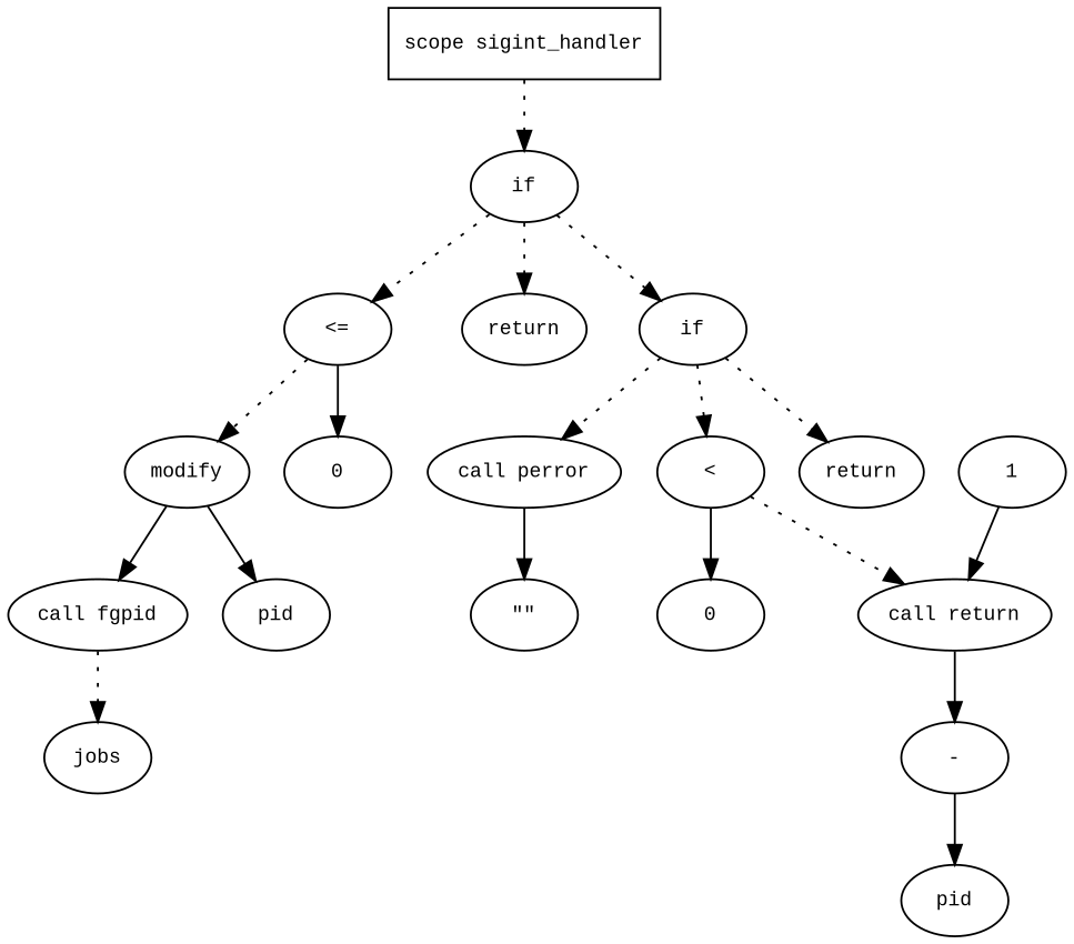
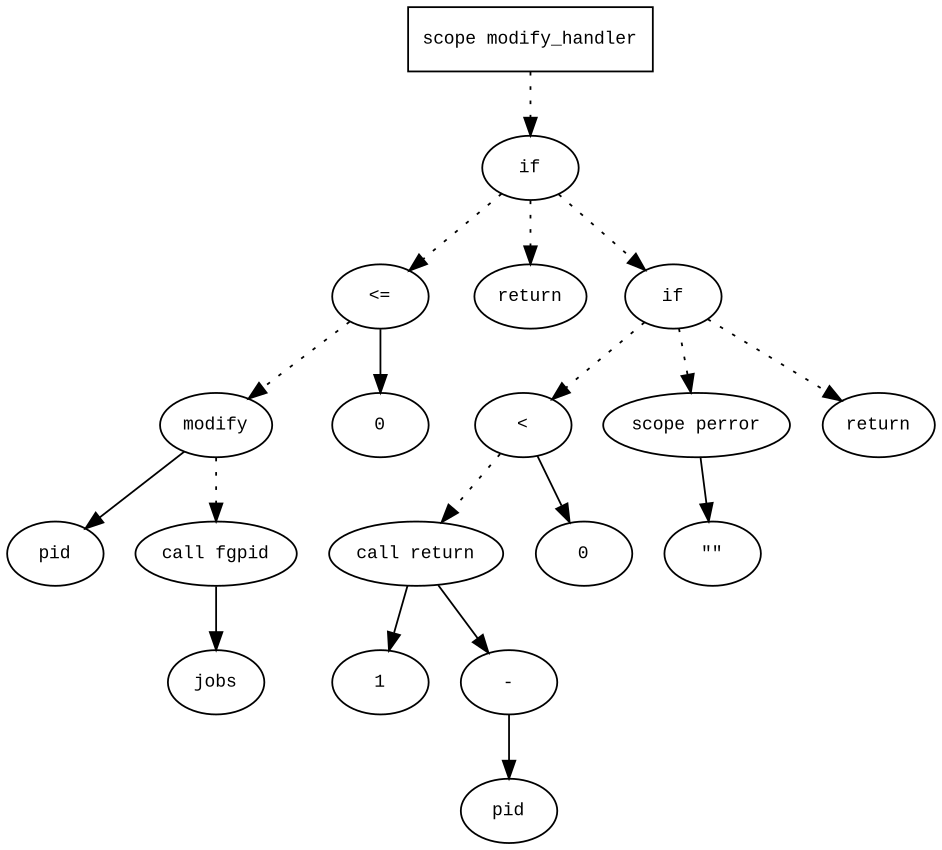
  digraph {
    fontname="Times New Roman"
    fontsize=10
    node [fontname="Courier New" fontsize=10 shape=ellipse]
    edge [fontname="Times New Roman" fontsize=10 style=dotted]
-   n1 [label="scope sigint_handler" shape=box]
+   n1 [label="scope modify_handler" shape=box]
    n2 [label=if]
    n3 [label="<="]
    n4 [label=return]
    n5 [label=if]
    n6 [label=modify]
    n7 [label=0]
    n8 [label="<"]
-   n9 [label="call perror"]
+   n9 [label="scope perror"]
    n10 [label=return]
    n11 [label=pid]
    n12 [label="call fgpid"]
    n13 [label=jobs]
    n14 [label="call return"]
    n15 [label=0]
    n16 [label="\"\""]
    n17 [label=1]
    n18 [label="-"]
    n19 [label=pid]
    n1 -> n2
    n2 -> n3
    n2 -> n4
    n2 -> n5
    n3 -> n6
    n3 -> n7 [style=""]
    n5 -> n8
    n5 -> n9
    n5 -> n10
    n6 -> n11 [style=""]
-   n6 -> n12 [style=solid]
+   n6 -> n12
    n8 -> n14
    n8 -> n15 [style=""]
    n9 -> n16 [style=""]
-   n12 -> n13
-   n17 -> n14 [style=""]
+   n12 -> n13 [style=""]
+   n14 -> n17 [style=""]
    n14 -> n18 [style=""]
    n18 -> n19 [style=""]
  }
